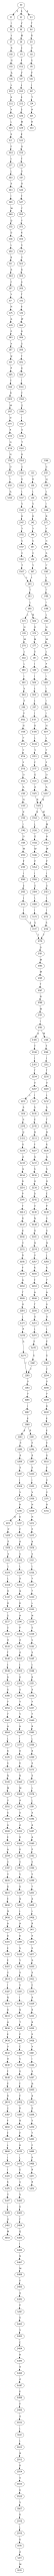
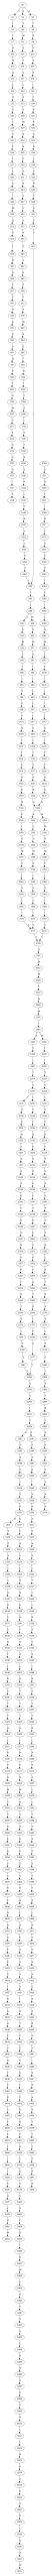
  strict digraph {
    fontname=Inter
    node [fontname=Inter]
    edge [fontname=Inter]
    S0
    S1
    S2
    S3
    S4
    S5
    S6
    S7
    S8
    S9
    S10
    S11
    S12
    S13
    S14
    S15
    S16
    S17
    S18
    S19
    S20
    S21
    S22
    S23
    S24
    S25
    S26
    S27
    S28
    S29
    S30
    S31
    S32
    S33
    S34
    S35
    S36
    S37
    S38
    S39
    S40
    S41
    S42
    S43
    S44
    S45
    S46
    S47
    S48
    S49
    S50
    S51
    S52
    S53
    S54
    S55
    S56
    S57
    S58
    S59
    S60
    S61
    S62
    S63
    S64
    S65
    S66
    S67
    S68
    S69
    S70
    S71
    S72
    S73
    S74
    S75
    S76
    S77
    S78
    S79
    S80
    S81
    S82
    S83
    S84
    S85
    S86
    S87
    S88
    S89
    S90
    S91
    S92
    S93
    S94
    S95
    S96
    S97
    S98
    S99
    S100
    S101
    S102
    S103
    S104
    S105
    S106
    S107
    S108
    S109
    S110
    S111
    S112
    S113
    S114
    S115
    S116
    S117
    S118
    S119
    S120
    S121
    S122
    S123
    S124
    S125
    S126
    S127
    S128
    S129
    S130
    S131
    S132
    S133
    S134
    S135
    S136
    S137
    S138
    S139
    S140
    S142
    S143
    S144
    S145
    S147
    S148
    S149
    S150
    S146
    S151
    S152
    S153
    S154
    S155
    S156
    S157
    S158
    S159
    S160
    S161
    S162
    S163
    S164
    S165
    S166
    S167
    S168
    S169
    S170
    S171
    S172
    S173
    S174
    S175
    S176
    S177
    S178
    S179
    S180
    S181
    S182
    S183
    S184
    S185
    S186
    S187
    S188
    S189
    S190
    S191
    S192
    S193
    S194
    S195
    S196
    S197
    S198
    S199
    S200
    S201
    S202
    S203
    S204
    S205
    S206
    S207
    S208
    S209
    S210
    S211
    S212
    S213
    S214
    S215
    S216
    S217
    S218
    S219
    S220
    S221
    S222
    S223
    S224
    S225
    S226
    S227
    S228
    S229
    S230
    S231
    S232
    S233
    S234
    S235
    S236
    S237
    S238
    S239
    S240
    S241
    S242
    S243
    S244
    S245
    S246
    S247
    S248
    S249
    S250
    S251
    S252
    S253
    S254
    S255
    S256
    S257
    S258
    S259
    S260
    S261
    S262
    S263
    S264
    S265
    S266
    S267
    S268
    S269
    S270
    S271
    S272
    S273
    S274
    S275
    S276
    S277
    S278
    S279
    S280
    S281
    S282
    S283
    S284
    S285
    S286
    S287
    S288
    S289
    S290
    S291
    S292
    S293
    S294
    S295
    S296
    S297
    S298
    S299
    S300
    S301
    S302
    S303
    S304
    S305
    S306
    S307
    S308
    S309
    S310
    S311
    S312
    S313
    S317
    S314
    S315
    S316
    S318
    S319
    S320
    S321
    S322
    S323
    S324
    S325
    S326
    S327
    S328
    S329
    S330
    S331
    S332
    S333
    S334
    S335
    S336
    S337
    S338
    S339
    S340
    S341
    S342
    S343
    S344
    S345
    S346
    S347
    S348
    S349
    S350
    S351
    S352
    S353
    S354
    S355
    S356
    S357
    S358
    S359
    S360
    S361
    S362
    S363
    S364
    S365
    S366
    S367
    S368
    S369
    S370
    S371
    S372
    S373
    S374
    S375
    S376
    S377
    S378
    S379
    S380
    S381
    S382
    S383
    S384
    S385
    S386
    S387
    S388
    S389
    S390
    S391
    S392
    S393
    S394
    S395
    S396
    S397
    S398
    S399
    S400
    S401
    S402
    S403
    S404
    S405
    S406
    S407
    S408
    S409
    S410
    S411
    S412
    S413
    S414
    S415
    S416
    S417
    S418
    S419
    S420
    S421
    S422
    S423
    S424
    S425
    S426
    S427
    S428
    S429
    S430
    S431
    S432
    S433
    S434
    S435
    S436
    S437
    S438
    S439
    S440
    S441
    S442
    S443
    S444
    S445
    S446
    S447
    S448
    S449
    S450
    S451
    S452
    S453
    S454
    S455
    S456
    S457
    S458
    S459
    S460
    S461
    S462
    S463
    S464
    S465
    S466
    S467
    S468
    S469
    S470
    S471
    S472
    S473
    S474
    S475
    S476
    S477
    S478
    S479
    S480
    S481
    S482
    S483
    S484
    S485
    S486
    S487
    S488
    S489
    S490
    S491
    S492
    S493
    S494
    S495
    S496
    S497
    S498
    S499
    S500
    S501
    S502
    S503
    S504
    S505
    S506
    S507
    S508
    S509
    S510
    S511
    S512
    S0 -> S1 [label=V]
    S0 -> S2 [label=S]
    S0 -> S3 [label=A]
    S1 -> S4 [label=I]
    S2 -> S5 [label=V]
    S3 -> S6 [label=T]
    S4 -> S7 [label=L]
    S5 -> S8 [label=M]
    S6 -> S9 [label=D]
    S7 -> S10 [label=A]
    S8 -> S11 [label=S]
    S9 -> S12 [label=V]
    S10 -> S13 [label=G]
    S11 -> S14 [label=F]
    S12 -> S15 [label=S]
    S13 -> S16 [label=A]
    S14 -> S17 [label=V]
    S15 -> S18 [label=P]
    S16 -> S19 [label=L]
    S17 -> S20 [label=L]
    S18 -> S21 [label=I]
    S19 -> S22 [label=S]
    S20 -> S23 [label=S]
    S21 -> S24 [label=T]
    S22 -> S25 [label=V]
    S23 -> S26 [label=S]
    S24 -> S27 [label=A]
    S25 -> S28 [label=L]
    S26 -> S29 [label=W]
    S27 -> S30 [label=R]
    S28 -> S31 [label=S]
    S29 -> S32 [label=R]
+   S30 -> S33 [label=S]
    S31 -> S34 [label=F]
    S32 -> S35 [label=G]
    S33 -> S36 [label=R]
    S34 -> S37 [label=L]
    S35 -> S38 [label=F]
    S36 -> S39 [label=L]
    S37 -> S40 [label=L]
    S38 -> S41 [label=S]
    S39 -> S42 [label=V]
    S40 -> S43 [label=S]
    S41 -> S44 [label=G]
    S42 -> S45 [label=R]
    S43 -> S46 [label=I]
    S44 -> S47 [label=F]
    S45 -> S48 [label=Y]
    S46 -> S49 [label=W]
    S47 -> S50 [label=Y]
    S48 -> S51 [label=C]
    S49 -> S52 [label=Q]
    S50 -> S53 [label=Y]
    S51 -> S54 [label=C]
    S52 -> S55 [label=G]
    S53 -> S56 [label=K]
    S54 -> S57 [label=Y]
    S55 -> S58 [label=L]
    S56 -> S59 [label=C]
    S57 -> S60 [label=L]
    S58 -> S61 [label=R]
    S59 -> S62 [label=V]
    S60 -> S63 [label=T]
    S61 -> S64 [label=G]
    S62 -> S65 [label=D]
    S63 -> S66 [label=L]
    S64 -> S67 [label=F]
    S65 -> S68 [label=P]
    S66 -> S69 [label=M]
    S66 -> S70 [label=L]
    S67 -> S71 [label=Y]
    S68 -> S72 [label=F]
    S69 -> S73 [label=G]
    S70 -> S74 [label=G]
    S71 -> S75 [label=H]
    S72 -> S76 [label=E]
    S73 -> S77 [label=M]
    S74 -> S78 [label=M]
    S75 -> S79 [label=G]
    S76 -> S80 [label=W]
    S77 -> S81 [label=S]
    S78 -> S82 [label=L]
    S79 -> S83 [label=C]
    S80 -> S84 [label=D]
    S81 -> S85 [label=I]
    S82 -> S86 [label=L]
    S83 -> S87 [label=V]
    S84 -> S88 [label=S]
    S85 -> S89 [label=I]
    S86 -> S90 [label=I]
    S87 -> S91 [label=Q]
    S88 -> S92 [label=T]
    S89 -> S93 [label=L]
    S90 -> S94 [label=V]
    S91 -> S95 [label=P]
    S92 -> S96 [label=D]
    S93 -> S97 [label=L]
    S94 -> S98 [label=C]
    S95 -> S99 [label=F]
    S96 -> S100 [label=I]
    S97 -> S101 [label=I]
    S98 -> S102 [label=V]
    S99 -> S103 [label=D]
    S100 -> S104 [label=F]
    S101 -> S105 [label=G]
    S102 -> S106 [label=G]
    S103 -> S107 [label=M]
    S104 -> S108 [label=S]
    S105 -> S109 [label=L]
    S106 -> S110 [label=T]
    S107 -> S111 [label=D]
    S108 -> S112 [label=I]
    S109 -> S113 [label=T]
    S110 -> S114 [label=T]
    S111 -> S115 [label=E]
    S112 -> S116 [label=S]
    S113 -> S117 [label=F]
    S114 -> S118 [label=F]
    S115 -> S119 [label=G]
    S116 -> S120 [label=T]
    S117 -> S121 [label=G]
    S118 -> S122 [label=G]
    S119 -> S123 [label=G]
    S120 -> S124 [label=R]
    S121 -> S125 [label=A]
    S122 -> S126 [label=A]
    S123 -> S127 [label=D]
    S124 -> S128 [label=S]
    S125 -> S129 [label=Q]
    S126 -> S130 [label=Q]
    S127 -> S131 [label=I]
    S128 -> S132 [label=K]
    S129 -> S133 [label=M]
    S129 -> S134 [label=K]
    S130 -> S135 [label=K]
    S131 -> S136 [label=A]
    S132 -> S137 [label=L]
    S133 -> S138 [label=M]
    S134 -> S139 [label=L]
    S135 -> S140 [label=I]
    S137 -> S142 [label=V]
    S138 -> S143 [label=A]
    S139 -> S144 [label=G]
    S140 -> S145 [label=G]
    S142 -> S147 [label=R]
    S143 -> S148 [label=W]
    S144 -> S149 [label=W]
    S145 -> S150 [label=W]
    S147 -> S152 [label=Y]
    S148 -> S153 [label=P]
    S149 -> S154 [label=P]
    S150 -> S155 [label=P]
    S146 -> S151 [label=S]
    S151 -> S156 [label=Q]
    S152 -> S157 [label=C]
    S153 -> S158 [label=I]
    S154 -> S159 [label=I]
    S155 -> S160 [label=I]
    S156 -> S161 [label=L]
    S157 -> S162 [label=C]
    S158 -> S163 [label=S]
    S159 -> S164 [label=S]
    S160 -> S165 [label=S]
    S161 -> S166 [label=I]
    S162 -> S167 [label=Y]
    S163 -> S168 [label=L]
    S164 -> S169 [label=L]
    S165 -> S170 [label=L]
    S166 -> S171 [label=R]
    S167 -> S60 [label=L]
    S168 -> S172 [label=I]
    S169 -> S173 [label=I]
    S170 -> S174 [label=I]
    S171 -> S175 [label=Y]
    S172 -> S176 [label=S]
    S173 -> S177 [label=S]
    S174 -> S177 [label=S]
    S175 -> S178 [label=C]
    S176 -> S179 [label=T]
    S177 -> S179 [label=T]
    S178 -> S180 [label=S]
    S179 -> S181 [label=G]
    S180 -> S182 [label=Y]
    S181 -> S183 [label=M]
    S182 -> S184 [label=L]
    S183 -> S185 [label=M]
    S184 -> S186 [label=T]
    S185 -> S187 [label=T]
    S186 -> S188 [label=I]
    S187 -> S189 [label=N]
    S188 -> S190 [label=L]
    S189 -> S191 [label=W]
    S190 -> S192 [label=G]
    S191 -> S193 [label=I]
    S192 -> S194 [label=M]
    S193 -> S195 [label=A]
    S193 -> S196 [label=M]
    S194 -> S197 [label=L]
    S195 -> S198 [label=F]
    S196 -> S199 [label=F]
    S197 -> S200 [label=F]
    S198 -> S201 [label=I]
    S199 -> S202 [label=I]
    S200 -> S203 [label=I]
    S201 -> S204 [label=T]
    S202 -> S205 [label=T]
    S203 -> S206 [label=I]
    S204 -> S207 [label=V]
    S205 -> S208 [label=V]
    S206 -> S209 [label=I]
    S207 -> S210 [label=L]
    S207 -> S211 [label=I]
    S208 -> S212 [label=L]
    S209 -> S213 [label=I]
    S210 -> S214 [label=S]
    S211 -> S215 [label=S]
    S212 -> S216 [label=S]
    S213 -> S217 [label=G]
    S214 -> S218 [label=P]
    S215 -> S219 [label=P]
    S216 -> S220 [label=T]
    S217 -> S221 [label=L]
    S218 -> S222 [label=Q]
    S219 -> S223 [label=N]
    S220 -> S224 [label=N]
    S221 -> S225 [label=T]
    S222 -> S226 [label=K]
    S223 -> S227 [label=T]
    S224 -> S228 [label=K]
    S225 -> S229 [label=F]
    S226 -> S230 [label=A]
    S227 -> S231 [label=G]
    S228 -> S232 [label=G]
    S229 -> S233 [label=G]
    S230 -> S234 [label=G]
    S231 -> S235 [label=S]
    S232 -> S236 [label=S]
    S233 -> S237 [label=A]
    S234 -> S238 [label=D]
    S235 -> S239 [label=G]
    S236 -> S240 [label=G]
    S237 -> S129 [label=Q]
    S238 -> S241 [label=P]
    S239 -> S242 [label=D]
    S240 -> S243 [label=E]
    S241 -> S244 [label=T]
    S242 -> S245 [label=V]
    S243 -> S246 [label=P]
    S244 -> S247 [label=D]
    S245 -> S248 [label=N]
    S246 -> S249 [label=C]
    S247 -> S250 [label=K]
    S248 -> S251 [label=G]
    S249 -> S252 [label=S]
    S250 -> S253 [label=V]
    S251 -> S254 [label=Q]
    S252 -> S255 [label=Q]
    S253 -> S256 [label=R]
    S254 -> S257 [label=V]
    S255 -> S258 [label=L]
    S256 -> S259 [label=F]
    S257 -> S260 [label=K]
    S258 -> S261 [label=K]
    S259 -> S262 [label=A]
    S260 -> S263 [label=F]
    S261 -> S264 [label=Y]
    S262 -> S265 [label=T]
    S263 -> S266 [label=A]
    S264 -> S267 [label=A]
    S265 -> S268 [label=G]
    S266 -> S269 [label=T]
    S267 -> S270 [label=S]
    S268 -> S271 [label=L]
    S269 -> S272 [label=G]
    S270 -> S273 [label=G]
    S271 -> S274 [label=P]
    S272 -> S275 [label=L]
    S273 -> S276 [label=L]
    S274 -> S277 [label=S]
    S275 -> S278 [label=P]
    S276 -> S279 [label=P]
    S277 -> S280 [label=Y]
    S278 -> S281 [label=S]
    S279 -> S282 [label=S]
    S280 -> S283 [label=V]
    S281 -> S280 [label=Y]
    S282 -> S284 [label=Y]
    S283 -> S285 [label=Y]
    S284 -> S286 [label=V]
    S285 -> S287 [label=I]
    S286 -> S288 [label=Y]
    S287 -> S289 [label=E]
    S288 -> S290 [label=R]
    S289 -> S291 [label=D]
    S289 -> S292 [label=E]
    S290 -> S293 [label=E]
    S291 -> S294 [label=P]
    S292 -> S295 [label=P]
    S293 -> S296 [label=E]
    S294 -> S297 [label=A]
    S295 -> S298 [label=A]
    S296 -> S299 [label=P]
    S297 -> S300 [label=P]
    S298 -> S301 [label=P]
    S299 -> S302 [label=A]
    S300 -> S303 [label=I]
    S301 -> S304 [label=I]
    S302 -> S305 [label=P]
    S303 -> S306 [label=V]
    S304 -> S307 [label=V]
    S305 -> S308 [label=V]
    S306 -> S309 [label=H]
    S307 -> S310 [label=H]
    S308 -> S311 [label=V]
    S309 -> S312 [label=H]
    S310 -> S313 [label=D]
    S310 -> S317 [label=D]
    S311 -> S314 [label=H]
    S312 -> S315 [label=P]
    S313 -> S316 [label=P]
    S317 -> S320 [label=P]
    S315 -> S318 [label=A]
    S316 -> S319 [label=P]
    S318 -> S321 [label=V]
    S319 -> S322 [label=V]
    S320 -> S323 [label=A]
    S321 -> S324 [label=L]
    S322 -> S325 [label=L]
    S323 -> S326 [label=V]
    S324 -> S327 [label=T]
    S325 -> S328 [label=L]
    S326 -> S329 [label=L]
    S327 -> S330 [label=T]
    S328 -> S331 [label=R]
    S329 -> S332 [label=A]
    S330 -> S333 [label=L]
    S331 -> S334 [label=D]
    S332 -> S335 [label=Q]
    S333 -> S336 [label=N]
    S334 -> S337 [label=S]
    S335 -> S338 [label=D]
    S336 -> S339 [label=S]
    S337 -> S340 [label=S]
    S338 -> S341 [label=A]
    S339 -> S342 [label=C]
    S340 -> S343 [label=G]
    S341 -> S344 [label=P]
    S342 -> S345 [label=S]
    S343 -> S346 [label=T]
    S344 -> S347 [label=A]
    S345 -> S348 [label=L]
    S346 -> S349 [label=L]
    S347 -> S350 [label=A]
    S348 -> S351 [label=R]
    S349 -> S352 [label=R]
    S350 -> S353 [label=L]
    S351 -> S354 [label=S]
    S352 -> S355 [label=S]
    S353 -> S356 [label=R]
    S354 -> S357 [label=Y]
    S355 -> S358 [label=Y]
    S356 -> S359 [label=S]
    S357 -> S360 [label=Y]
    S358 -> S361 [label=Y]
    S359 -> S362 [label=Y]
    S360 -> S363 [label=R]
    S361 -> S364 [label=H]
    S362 -> S365 [label=Y]
    S363 -> S366 [label=L]
    S364 -> S367 [label=L]
    S365 -> S368 [label=H]
    S366 -> S369 [label=R]
    S367 -> S370 [label=R]
    S368 -> S371 [label=I]
    S369 -> S372 [label=S]
    S370 -> S373 [label=S]
    S371 -> S374 [label=R]
    S372 -> S375 [label=S]
    S373 -> S376 [label=N]
    S374 -> S377 [label=K]
    S375 -> S378 [label=L]
    S376 -> S379 [label=M]
    S377 -> S380 [label=N]
    S378 -> S381 [label=L]
    S379 -> S382 [label=V]
    S380 -> S383 [label=M]
    S381 -> S384 [label=S]
    S382 -> S385 [label=S]
    S383 -> S386 [label=A]
    S384 -> S387 [label=A]
    S385 -> S388 [label=A]
    S386 -> S389 [label=S]
    S387 -> S390 [label=A]
    S388 -> S391 [label=E]
    S389 -> S392 [label=A]
    S390 -> S393 [label=P]
    S391 -> S394 [label=A]
    S392 -> S395 [label=R]
    S393 -> S396 [label=S]
    S394 -> S397 [label=S]
    S395 -> S398 [label=D]
    S396 -> S399 [label=V]
    S397 -> S400 [label=V]
    S398 -> S401 [label=S]
    S399 -> S402 [label=T]
    S400 -> S403 [label=R]
    S401 -> S404 [label=V]
    S402 -> S405 [label=A]
    S403 -> S406 [label=E]
    S404 -> S407 [label=R]
    S405 -> S408 [label=L]
    S406 -> S409 [label=Q]
    S407 -> S410 [label=Q]
    S408 -> S411 [label=R]
    S409 -> S412 [label=A]
    S410 -> S413 [label=L]
    S411 -> S414 [label=E]
    S412 -> S415 [label=D]
    S413 -> S416 [label=A]
    S414 -> S417 [label=E]
    S415 -> S418 [label=E]
    S416 -> S419 [label=D]
    S417 -> S420 [label=G]
    S418 -> S421 [label=E]
    S419 -> S422 [label=S]
    S420 -> S423 [label=S]
    S421 -> S424 [label=V]
    S422 -> S425 [label=V]
    S423 -> S426 [label=E]
    S424 -> S427 [label=I]
    S425 -> S428 [label=S]
    S426 -> S429 [label=A]
    S427 -> S430 [label=N]
    S428 -> S431 [label=V]
    S429 -> S432 [label=D]
    S430 -> S433 [label=R]
    S431 -> S434 [label=I]
    S432 -> S435 [label=R]
    S433 -> S436 [label=H]
    S434 -> S437 [label=N]
    S435 -> S438 [label=E]
    S436 -> S439 [label=E]
    S437 -> S440 [label=T]
    S438 -> S441 [label=V]
    S439 -> S442 [label=V]
    S440 -> S443 [label=P]
    S441 -> S444 [label=I]
    S442 -> S445 [label=H]
    S443 -> S446 [label=E]
    S444 -> S447 [label=S]
    S445 -> S448 [label=F]
    S446 -> S449 [label=V]
    S447 -> S450 [label=Q]
    S448 -> S451 [label=P]
    S449 -> S452 [label=H]
    S450 -> S453 [label=A]
    S451 -> S454 [label=R]
    S452 -> S455 [label=F]
    S453 -> S456 [label=D]
    S454 -> S457 [label=C]
    S455 -> S458 [label=P]
    S456 -> S459 [label=V]
    S457 -> S460 [label=F]
    S458 -> S461 [label=R]
    S459 -> S462 [label=Y]
    S460 -> S463 [label=F]
    S461 -> S464 [label=N]
    S462 -> S465 [label=F]
    S463 -> S466 [label=L]
    S464 -> S467 [label=P]
    S465 -> S468 [label=P]
    S466 -> S469 [label=I]
    S467 -> S470 [label=R]
    S468 -> S471 [label=R]
    S469 -> S472 [label=I]
    S470 -> S473 [label=L]
    S471 -> S474 [label=R]
    S472 -> S475 [label=K]
    S473 -> S476 [label=D]
    S475 -> S477 [label=V]
    S476 -> S478 [label=S]
    S477 -> S479 [label=L]
    S478 -> S480 [label=S]
    S479 -> S481 [label=G]
    S480 -> S482 [label=D]
    S481 -> S483 [label=M]
    S482 -> S484 [label=F]
    S484 -> S485 [label=Q]
    S485 -> S486 [label=I]
    S486 -> S487 [label=N]
    S487 -> S488 [label=M]
    S488 -> S489 [label=P]
    S489 -> S490 [label=G]
    S490 -> S491 [label=P]
    S491 -> S492 [label=H]
    S492 -> S493 [label=V]
    S493 -> S494 [label=E]
    S494 -> S495 [label=R]
    S495 -> S496 [label=G]
    S496 -> S497 [label=A]
    S497 -> S498 [label=E]
    S498 -> S499 [label=P]
    S499 -> S500 [label=A]
    S500 -> S501 [label=L]
    S501 -> S502 [label=L]
    S502 -> S503 [label=Q]
    S503 -> S504 [label=R]
    S504 -> S505 [label=S]
    S505 -> S506 [label=D]
    S506 -> S507 [label=S]
    S507 -> S508 [label=D]
    S508 -> S509 [label=L]
    S509 -> S510 [label=D]
    S510 -> S511 [label=A]
    S511 -> S512 [label=M]
  }
